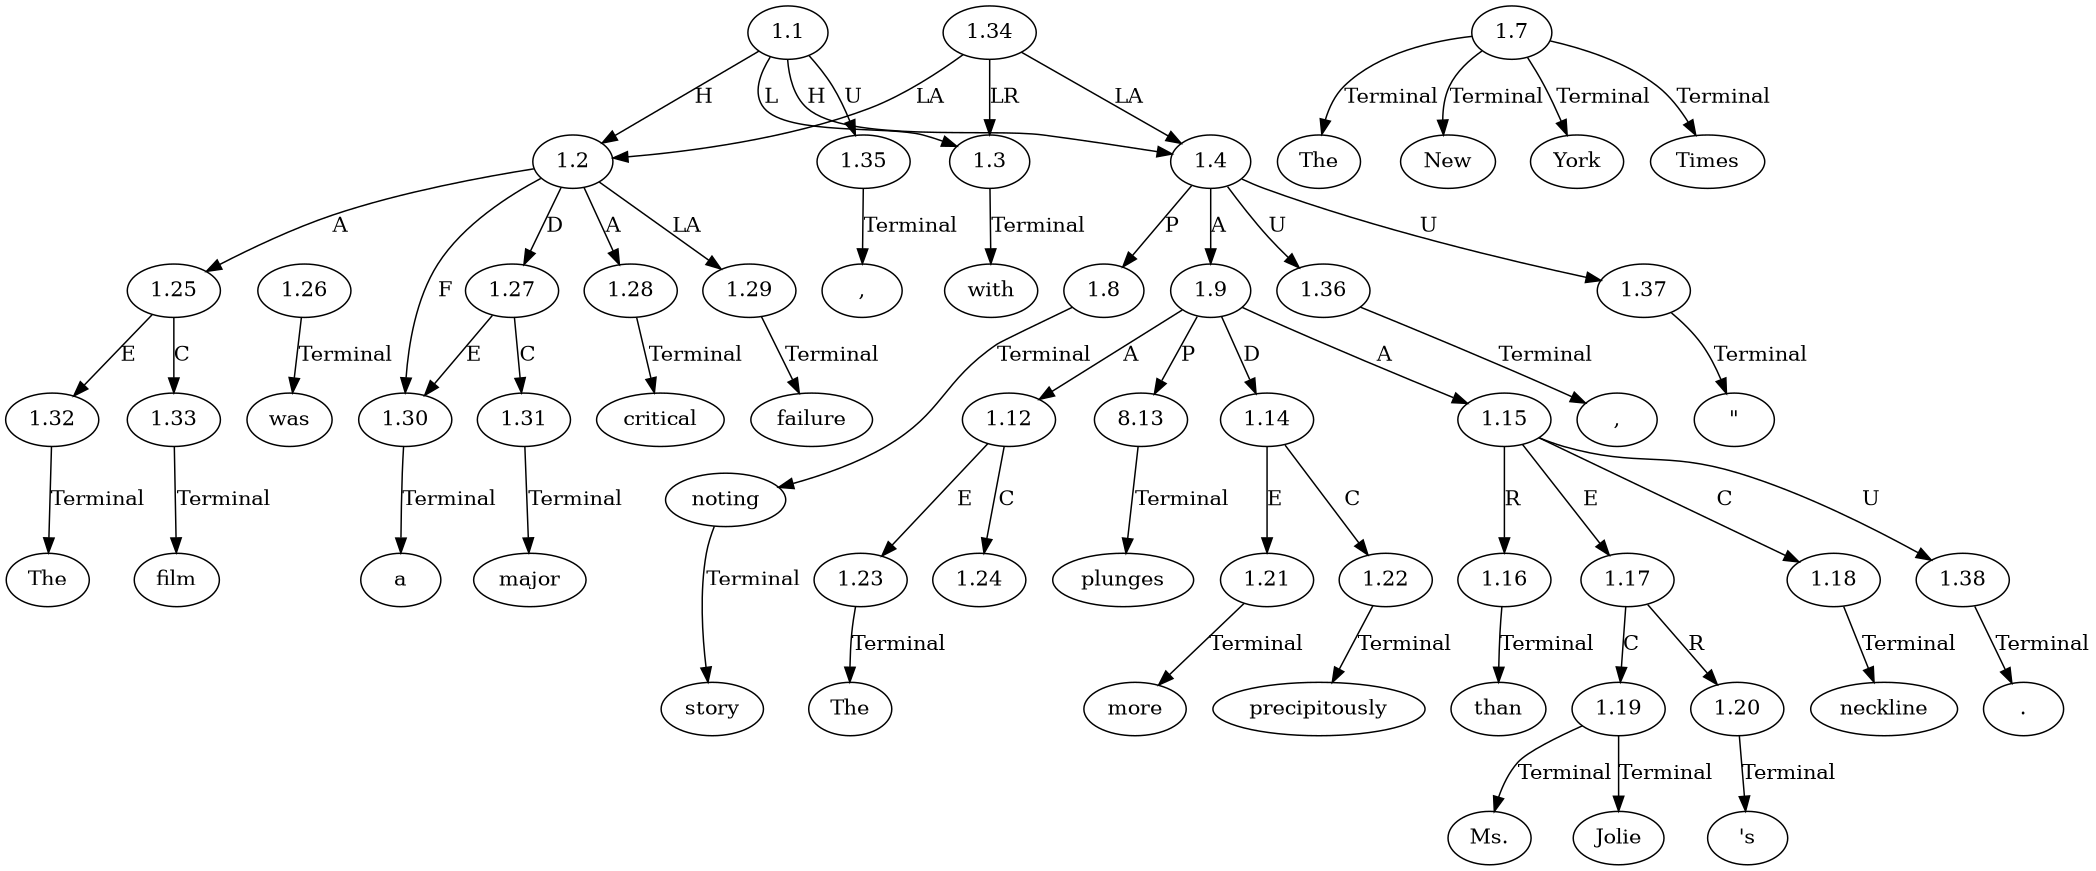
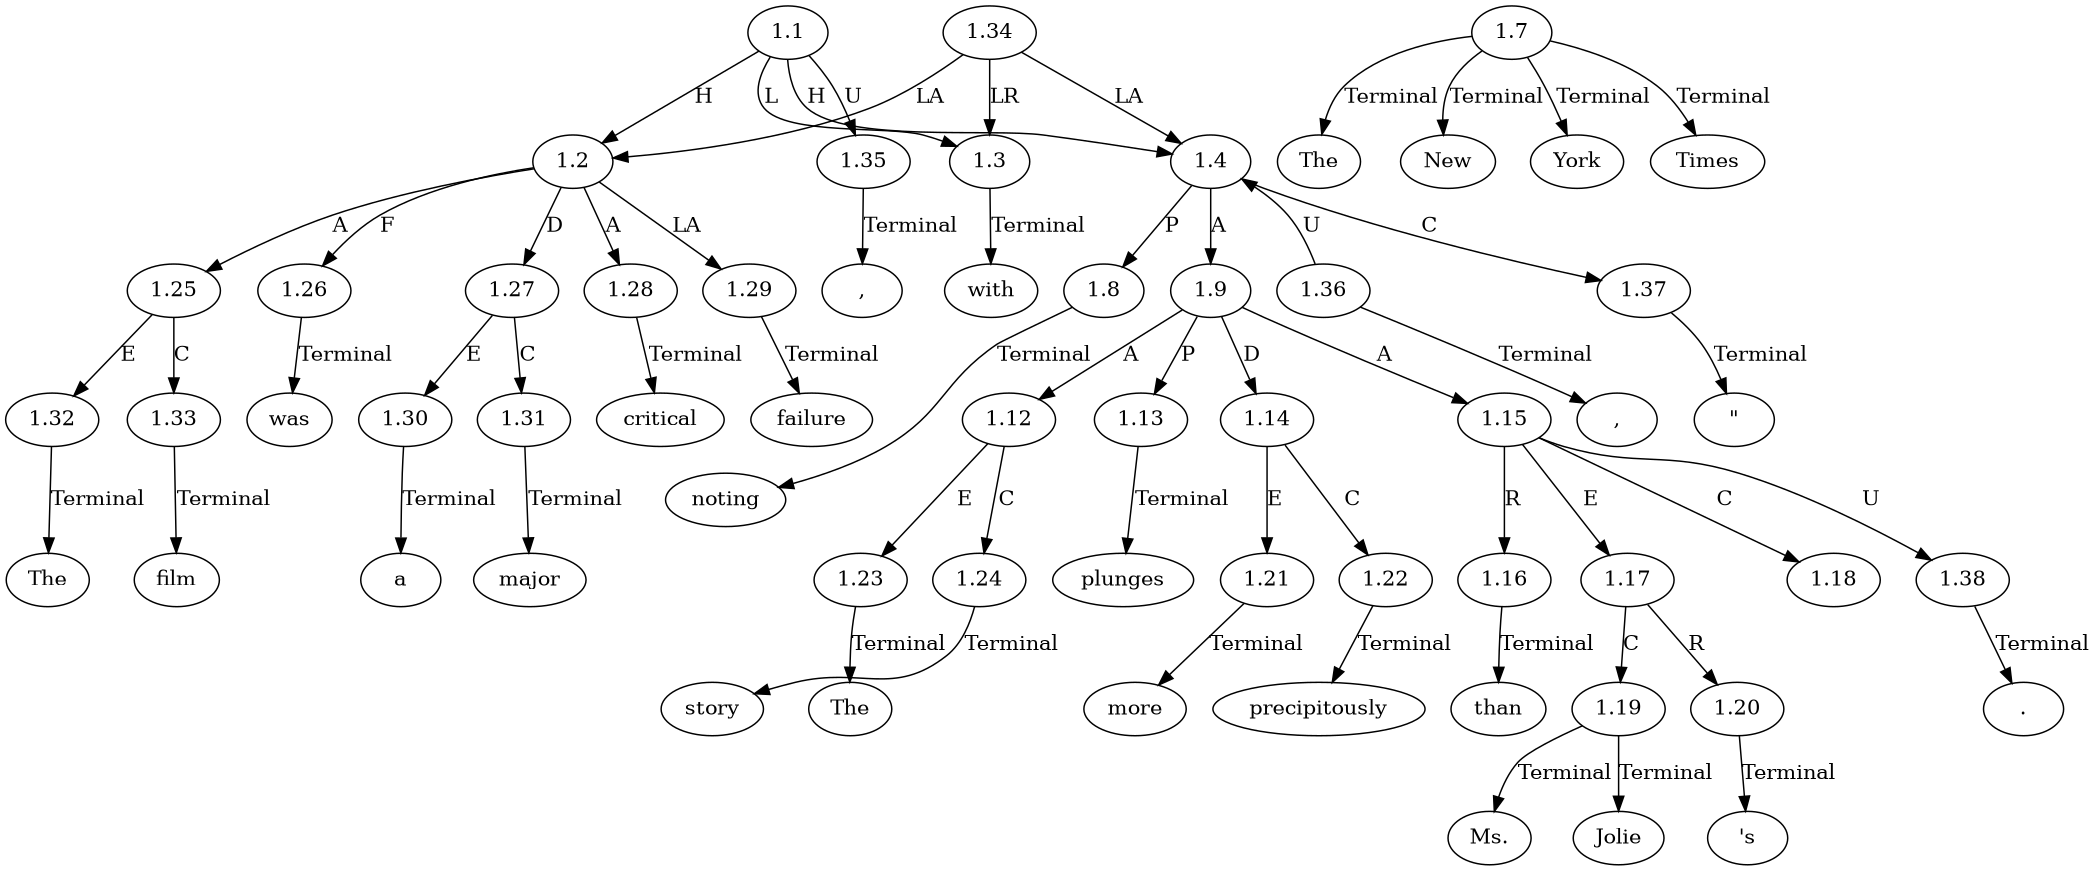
  digraph {
    node [ordering=out]
    edge [ordering=out]
    n1 [label=The]
    n2 [label=The]
    n3 [label=New]
    n4 [label=York]
    n5 [label=Times]
    n6 [label=noting]
    n7 [label=","]
    n8 [label="\""]
    n9 [label=The]
    n10 [label=story]
    n11 [label=plunges]
    n12 [label=film]
    n13 [label=more]
    n14 [label=precipitously]
    n15 [label=than]
    n16 [label="Ms."]
    n17 [label=Jolie]
    n18 [label="'s"]
-   n19 [label=neckline]
    n20 [label="."]
    n21 [label=was]
    n22 [label=a]
    n23 [label=major]
    n24 [label=critical]
    n25 [label=failure]
    n26 [label=","]
    n27 [label=with]
    n28 [label=1.1]
    n29 [label=1.2]
    n30 [label=1.3]
    n31 [label=1.4]
    n32 [label=1.35]
    n33 [label=1.25]
    n34 [label=1.26]
    n35 [label=1.27]
    n36 [label=1.28]
    n37 [label=1.29]
    n38 [label=1.8]
    n39 [label=1.9]
    n40 [label=1.36]
    n41 [label=1.37]
    n42 [label=1.32]
    n43 [label=1.33]
    n44 [label=1.30]
    n45 [label=1.31]
    n46 [label=1.7]
    n47 [label=1.12]
-   n48 [label=8.13]
+   n48 [label=1.13]
    n49 [label=1.14]
    n50 [label=1.15]
    n51 [label=1.23]
    n52 [label=1.24]
    n53 [label=1.21]
    n54 [label=1.22]
    n55 [label=1.16]
    n56 [label=1.17]
    n57 [label=1.18]
    n58 [label=1.38]
    n59 [label=1.19]
    n60 [label=1.20]
    n61 [label=1.34]
    n28 -> n29 [label=H]
    n28 -> n30 [label=L]
    n28 -> n31 [label=H]
    n28 -> n32 [label=U]
    n29 -> n33 [label=A]
-   n29 -> n44 [label=F]
+   n29 -> n34 [label=F]
    n29 -> n35 [label=D]
    n29 -> n36 [label=A]
    n29 -> n37 [label=LA]
    n30 -> n27 [label=Terminal]
    n31 -> n38 [label=P]
    n31 -> n39 [label=A]
-   n31 -> n40 [label=U]
-   n31 -> n41 [label=U]
+   n40 -> n31 [label=U]
+   n31 -> n41 [label=C]
    n32 -> n26 [label=Terminal]
    n33 -> n42 [label=E]
    n33 -> n43 [label=C]
    n34 -> n21 [label=Terminal]
    n35 -> n44 [label=E]
    n35 -> n45 [label=C]
    n36 -> n24 [label=Terminal]
    n37 -> n25 [label=Terminal]
    n38 -> n6 [label=Terminal]
    n39 -> n47 [label=A]
    n39 -> n48 [label=P]
    n39 -> n49 [label=D]
    n39 -> n50 [label=A]
    n40 -> n7 [label=Terminal]
    n41 -> n8 [label=Terminal]
    n42 -> n1 [label=Terminal]
    n43 -> n12 [label=Terminal]
    n44 -> n22 [label=Terminal]
    n45 -> n23 [label=Terminal]
    n46 -> n2 [label=Terminal]
    n46 -> n3 [label=Terminal]
    n46 -> n4 [label=Terminal]
    n46 -> n5 [label=Terminal]
    n47 -> n51 [label=E]
    n47 -> n52 [label=C]
    n48 -> n11 [label=Terminal]
    n49 -> n53 [label=E]
    n49 -> n54 [label=C]
    n50 -> n55 [label=R]
    n50 -> n56 [label=E]
    n50 -> n57 [label=C]
    n50 -> n58 [label=U]
    n51 -> n9 [label=Terminal]
-   n6 -> n10 [label=Terminal]
+   n52 -> n10 [label=Terminal]
    n53 -> n13 [label=Terminal]
    n54 -> n14 [label=Terminal]
    n55 -> n15 [label=Terminal]
    n56 -> n59 [label=C]
    n56 -> n60 [label=R]
-   n57 -> n19 [label=Terminal]
    n58 -> n20 [label=Terminal]
    n59 -> n16 [label=Terminal]
    n59 -> n17 [label=Terminal]
    n60 -> n18 [label=Terminal]
    n61 -> n29 [label=LA]
    n61 -> n30 [label=LR]
    n61 -> n31 [label=LA]
  }
